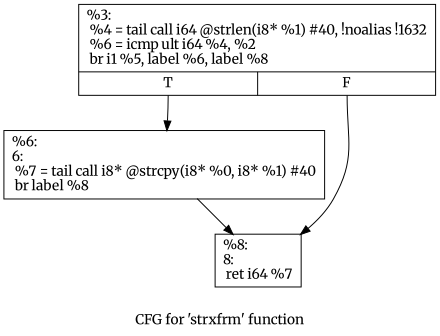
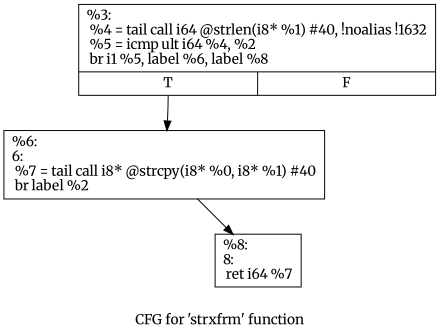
  digraph {
    fontname=Merriweather
    label="CFG for 'strxfrm' function"
    node [fontname=Merriweather shape=record]
    edge [fontname=Merriweather]
-   n1 [label="{%3:\l  %4 = tail call i64 @strlen(i8* %1) #40, !noalias !1632\l  %6 = icmp ult i64 %4, %2\l  br i1 %5, label %6, label %8\l|{<s0>T|<s1>F}}"]
-   n2 [label="{%6:\l6:                                                \l  %7 = tail call i8* @strcpy(i8* %0, i8* %1) #40\l  br label %8\l}"]
+   n1 [label="{%3:\l  %4 = tail call i64 @strlen(i8* %1) #40, !noalias !1632\l  %5 = icmp ult i64 %4, %2\l  br i1 %5, label %6, label %8\l|{<s0>T|<s1>F}}"]
+   n2 [label="{%6:\l6:                                                \l  %7 = tail call i8* @strcpy(i8* %0, i8* %1) #40\l  br label %2\l}"]
    n3 [label="{%8:\l8:                                                \l  ret i64 %7\l}"]
    n1 -> n2 [tailport=s0]
-   n1 -> n3 [tailport=s1]
    n2 -> n3
  }
